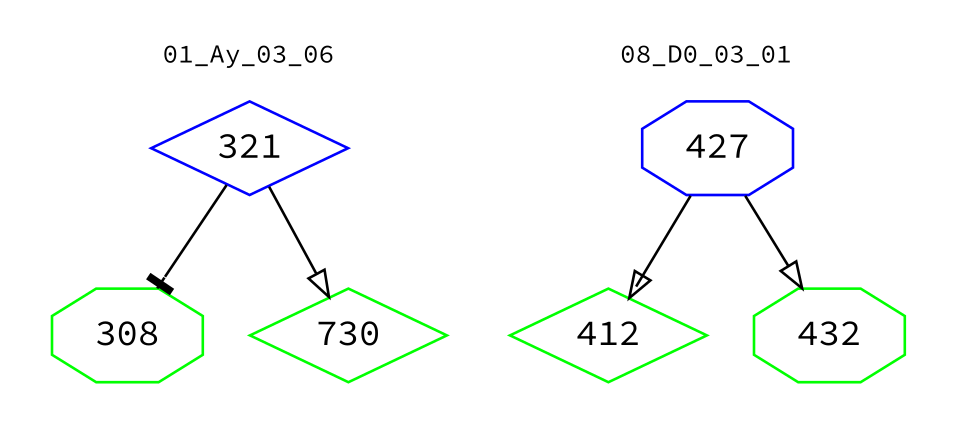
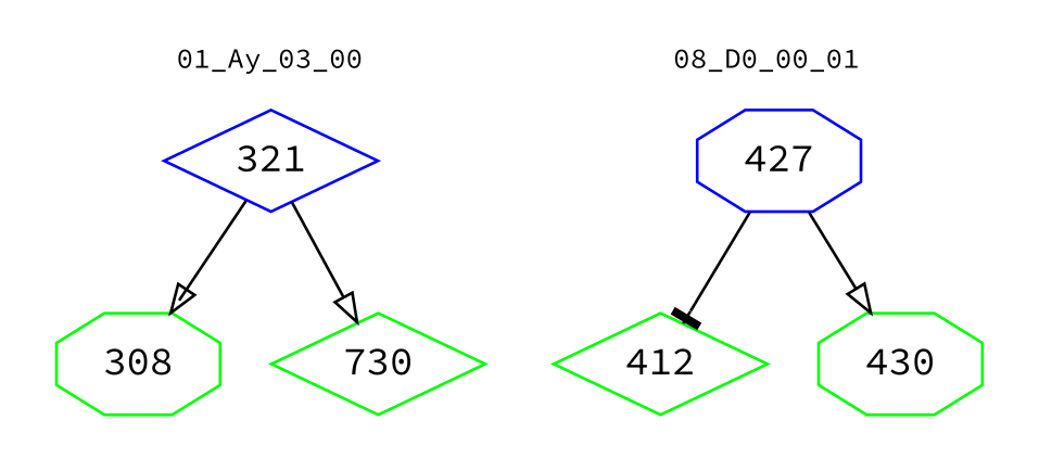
  digraph {
    fontname="Source Code Pro"
    node [color=green fontname="Source Code Pro" shape=diamond]
    edge [arrowhead=tee color=black fontname="Source Code Pro"]
    n1 [color=blue label=321]
    n2 [label=308 shape=octagon]
    n3 [label=730]
    n4 [color=blue label=427 shape=octagon]
    n5 [label=412]
-   n6 [label=432 shape=octagon]
+   n6 [label=430 shape=octagon]
    subgraph cluster_1 {
      color=white
      fontsize=10
-     label="01_Ay_03_06"
+     label="01_Ay_03_00"
      n1
      n2
      n3
    }
    subgraph cluster_2 {
      color=white
      fontsize=10
-     label="08_D0_03_01"
+     label="08_D0_00_01"
      n4
      n5
      n6
    }
-   n1 -> n2
+   n1 -> n2 [arrowhead=onormal]
    n1 -> n3 [arrowhead=onormal]
-   n4 -> n5 [arrowhead=onormal]
+   n4 -> n5
    n4 -> n6 [arrowhead=onormal]
  }
